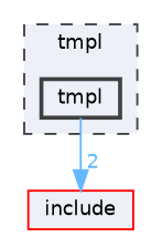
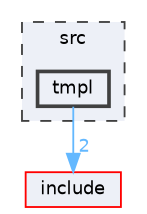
  digraph {
    compound=true
    node [fillcolor="#edf0f7" fontname=Helvetica fontsize=10 shape=box]
    n1 [color=grey25 height=0.2 label=tmpl style="filled,bold" width=0.4]
    n2 [color=red height=0.2 label=include style=filled width=0.4]
    subgraph cluster_1 {
      bgcolor="#edf0f7"
      fontname=Helvetica
      fontsize=10
-     label=tmpl
+     label=src
      pencolor=grey25
      style="filled,dashed"
      n1
    }
    n1 -> n2 [color=steelblue1 fontcolor=steelblue1 fontname=Helvetica fontsize=10 headlabel=2 labeldistance=1.5 labelfontname=Helvetica labelfontsize=10]
  }
